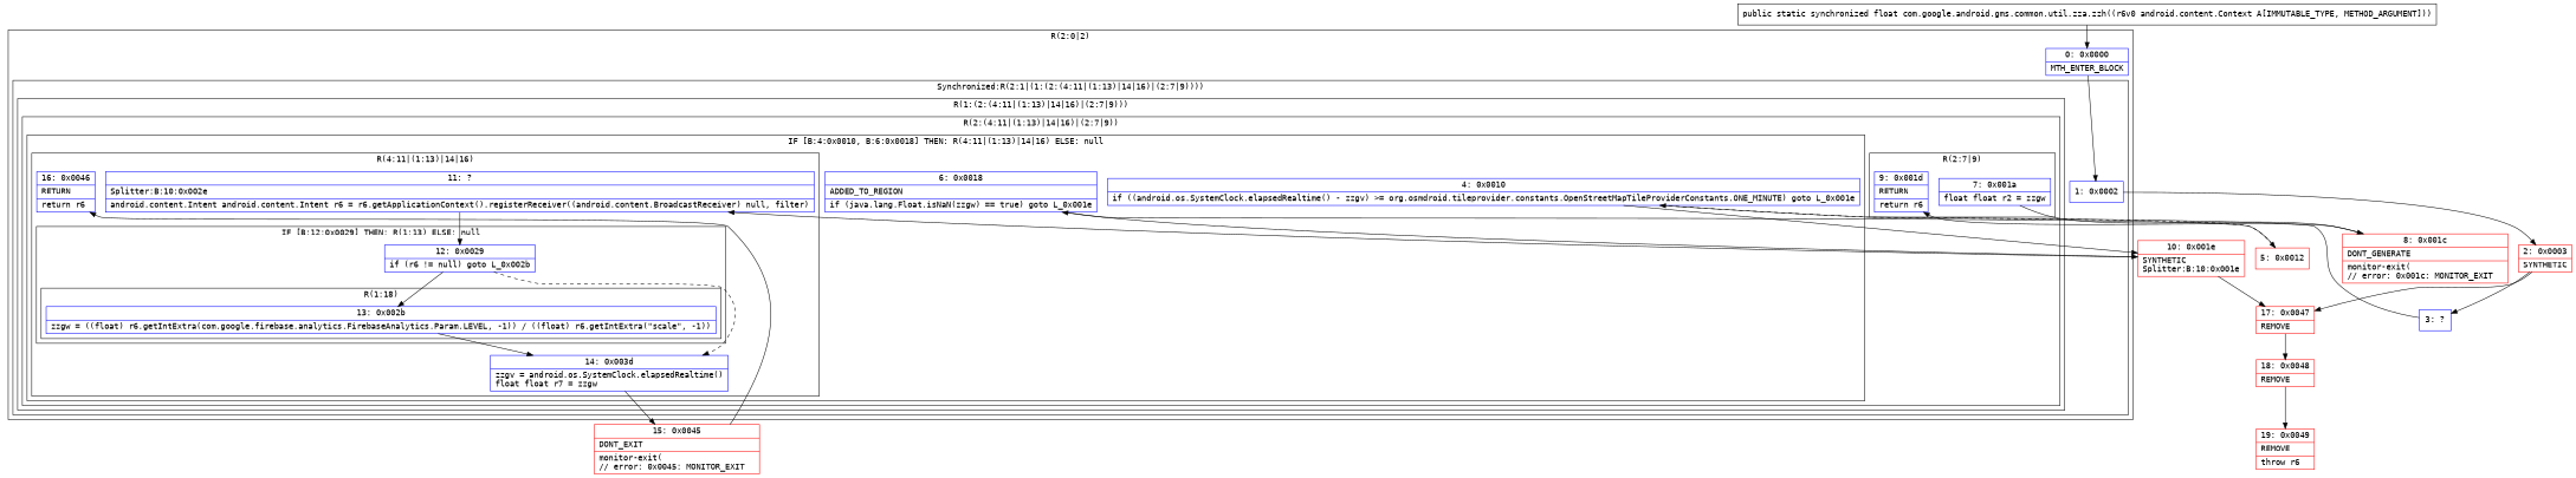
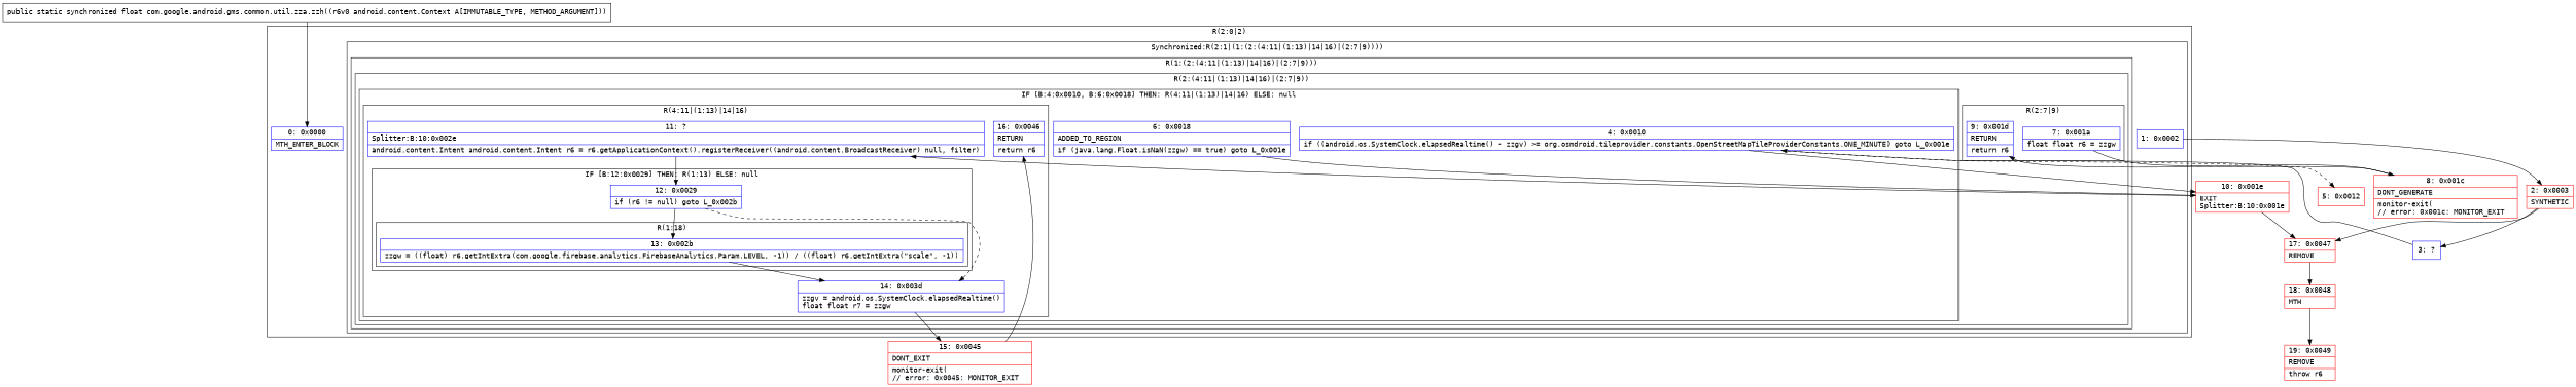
  digraph {
    fontname="DejaVu Sans Mono"
    node [color=blue fontname="DejaVu Sans Mono" shape=record]
    edge [fontname="DejaVu Sans Mono"]
    n1 [label="{13\:\ 0x002b|zzgw = ((float) r6.getIntExtra(com.google.firebase.analytics.FirebaseAnalytics.Param.LEVEL, \-1)) \/ ((float) r6.getIntExtra(\"scale\", \-1))\l}"]
    n2 [label="{12\:\ 0x0029|if (r6 != null) goto L_0x002b\l}"]
    n3 [label="{11\:\ ?|Splitter:B:10:0x002e\l|android.content.Intent android.content.Intent r6 = r6.getApplicationContext().registerReceiver((android.content.BroadcastReceiver) null, filter)\l}"]
    n4 [label="{14\:\ 0x003d|zzgv = android.os.SystemClock.elapsedRealtime()\lfloat float r7 = zzgw\l}"]
    n5 [label="{16\:\ 0x0046|RETURN\l|return r6\l}"]
    n6 [label="{4\:\ 0x0010|if ((android.os.SystemClock.elapsedRealtime() \- zzgv) \>= org.osmdroid.tileprovider.constants.OpenStreetMapTileProviderConstants.ONE_MINUTE) goto L_0x001e\l}"]
    n7 [label="{6\:\ 0x0018|ADDED_TO_REGION\l|if (java.lang.Float.isNaN(zzgw) == true) goto L_0x001e\l}"]
-   n8 [label="{7\:\ 0x001a|float float r2 = zzgw\l}"]
+   n8 [label="{7\:\ 0x001a|float float r6 = zzgw\l}"]
    n9 [label="{9\:\ 0x001d|RETURN\l|return r6\l}"]
    n10 [label="{1\:\ 0x0002}"]
    n11 [label="{0\:\ 0x0000|MTH_ENTER_BLOCK\l}"]
    n12 [color=red label="{15\:\ 0x0045|DONT_EXIT\l|monitor\-exit(\l\/\/ error: 0x0045: MONITOR_EXIT  \l}"]
    n13 [color=red label="{5\:\ 0x0012}"]
-   n14 [color=red label="{10\:\ 0x001e|SYNTHETIC\lSplitter:B:10:0x001e\l}"]
+   n14 [color=red label="{10\:\ 0x001e|EXIT\lSplitter:B:10:0x001e\l}"]
    n15 [color=red label="{8\:\ 0x001c|DONT_GENERATE\l|monitor\-exit(\l\/\/ error: 0x001c: MONITOR_EXIT  \l}"]
    n16 [color=red label="{2\:\ 0x0003|SYNTHETIC\l}"]
    n17 [label="{3\:\ ?}"]
    n18 [color=red label="{17\:\ 0x0047|REMOVE\l}"]
-   n19 [color=red label="{18\:\ 0x0048|REMOVE\l}"]
+   n19 [color=red label="{18\:\ 0x0048|MTH\l}"]
    n20 [color=red label="{19\:\ 0x0049|REMOVE\l|throw r6\l}"]
    n21 [label="{public static synchronized float com.google.android.gms.common.util.zza.zzh((r6v0 android.content.Context A[IMMUTABLE_TYPE, METHOD_ARGUMENT])) }" color=""]
    subgraph cluster_1 {
      label="R(2:0|2)"
      n11
      subgraph cluster_2 {
        label="Synchronized:R(2:1|(1:(2:(4:11|(1:13)|14|16)|(2:7|9))))"
        n10
        subgraph cluster_3 {
          label="R(1:(2:(4:11|(1:13)|14|16)|(2:7|9)))"
          subgraph cluster_4 {
            label="R(2:(4:11|(1:13)|14|16)|(2:7|9))"
            subgraph cluster_5 {
              label="IF [B:4:0x0010, B:6:0x0018] THEN: R(4:11|(1:13)|14|16) ELSE: null"
              n6
              n7
              subgraph cluster_6 {
                label="R(4:11|(1:13)|14|16)"
                n3
                n4
                n5
                subgraph cluster_7 {
                  label="IF [B:12:0x0029] THEN: R(1:13) ELSE: null"
                  n2
                  subgraph cluster_8 {
                    label="R(1:18)"
                    n1
                  }
                }
              }
            }
            subgraph cluster_9 {
              label="R(2:7|9)"
              n8
              n9
            }
          }
        }
      }
    }
    n1 -> n4
    n2 -> n1
    n2 -> n4 [style=dashed]
    n3 -> n2
    n4 -> n12
    n6 -> n13 [style=dashed]
    n6 -> n14
    n7 -> n14
    n8 -> n15
    n10 -> n16
-   n11 -> n10
    n12 -> n5
-   n13 -> n7
    n14 -> n3
    n14 -> n18
    n15 -> n9
    n16 -> n17
    n16 -> n18
    n17 -> n6
    n18 -> n19
    n19 -> n20
    n21 -> n11
  }
